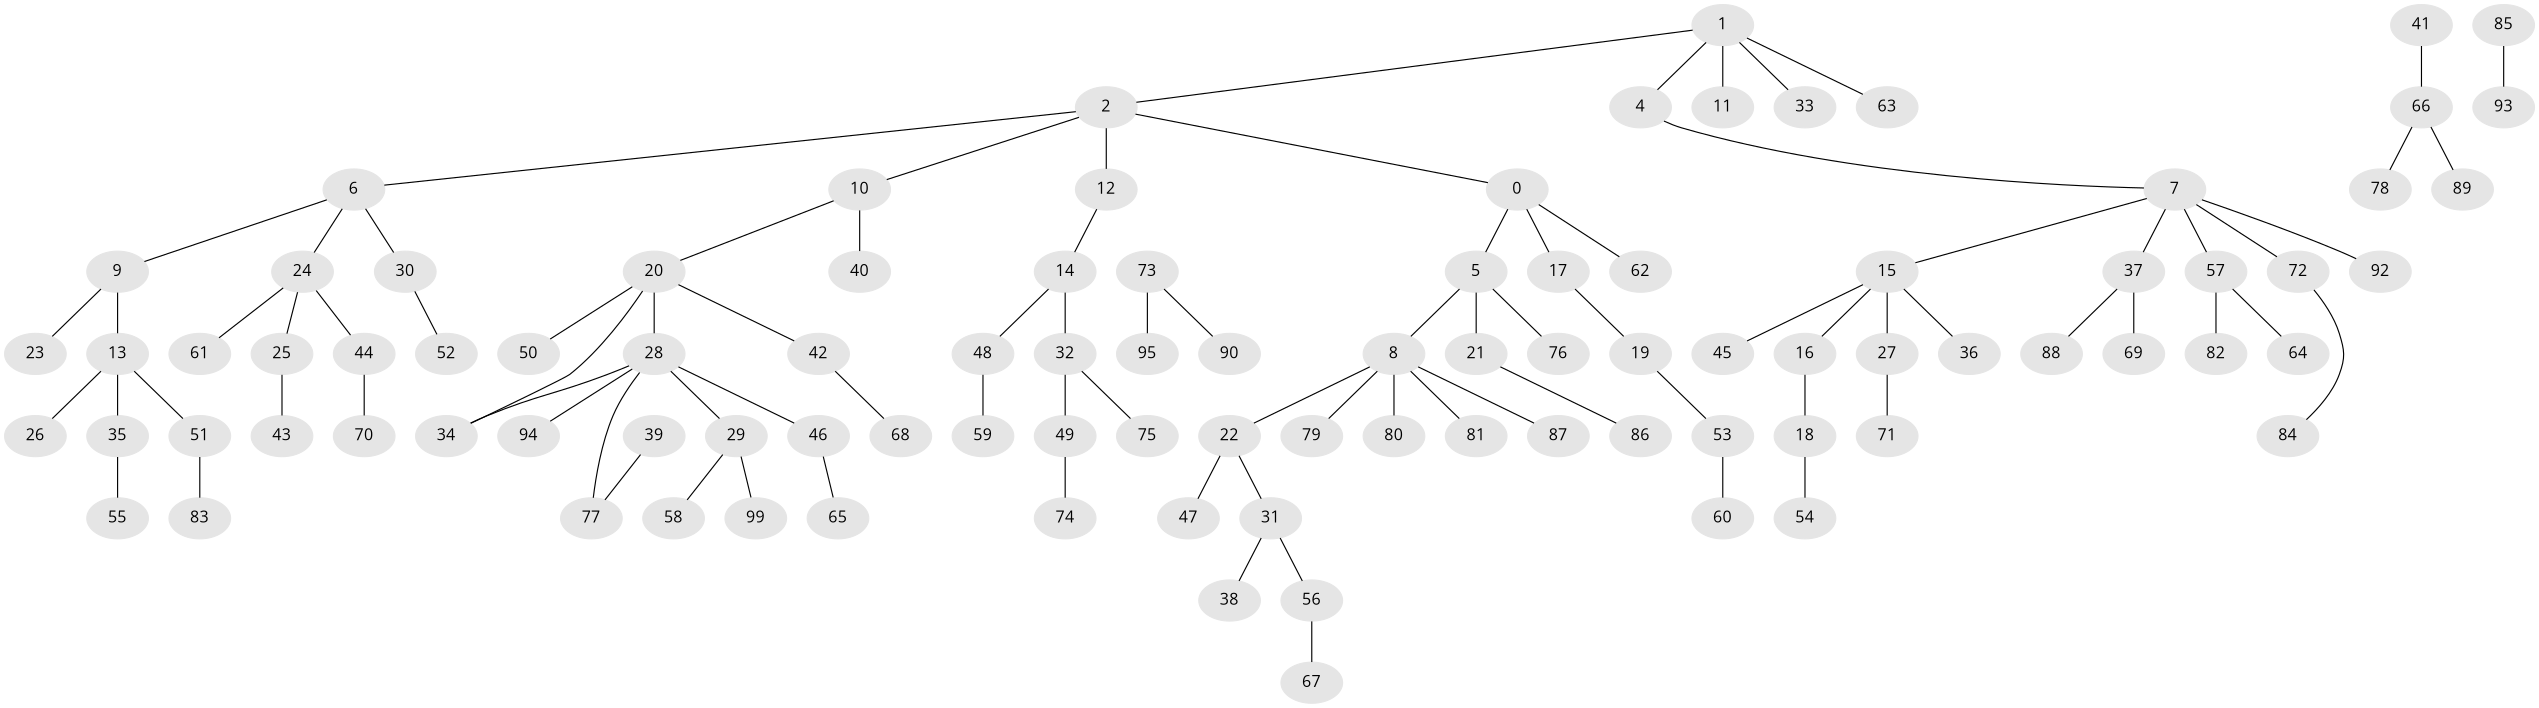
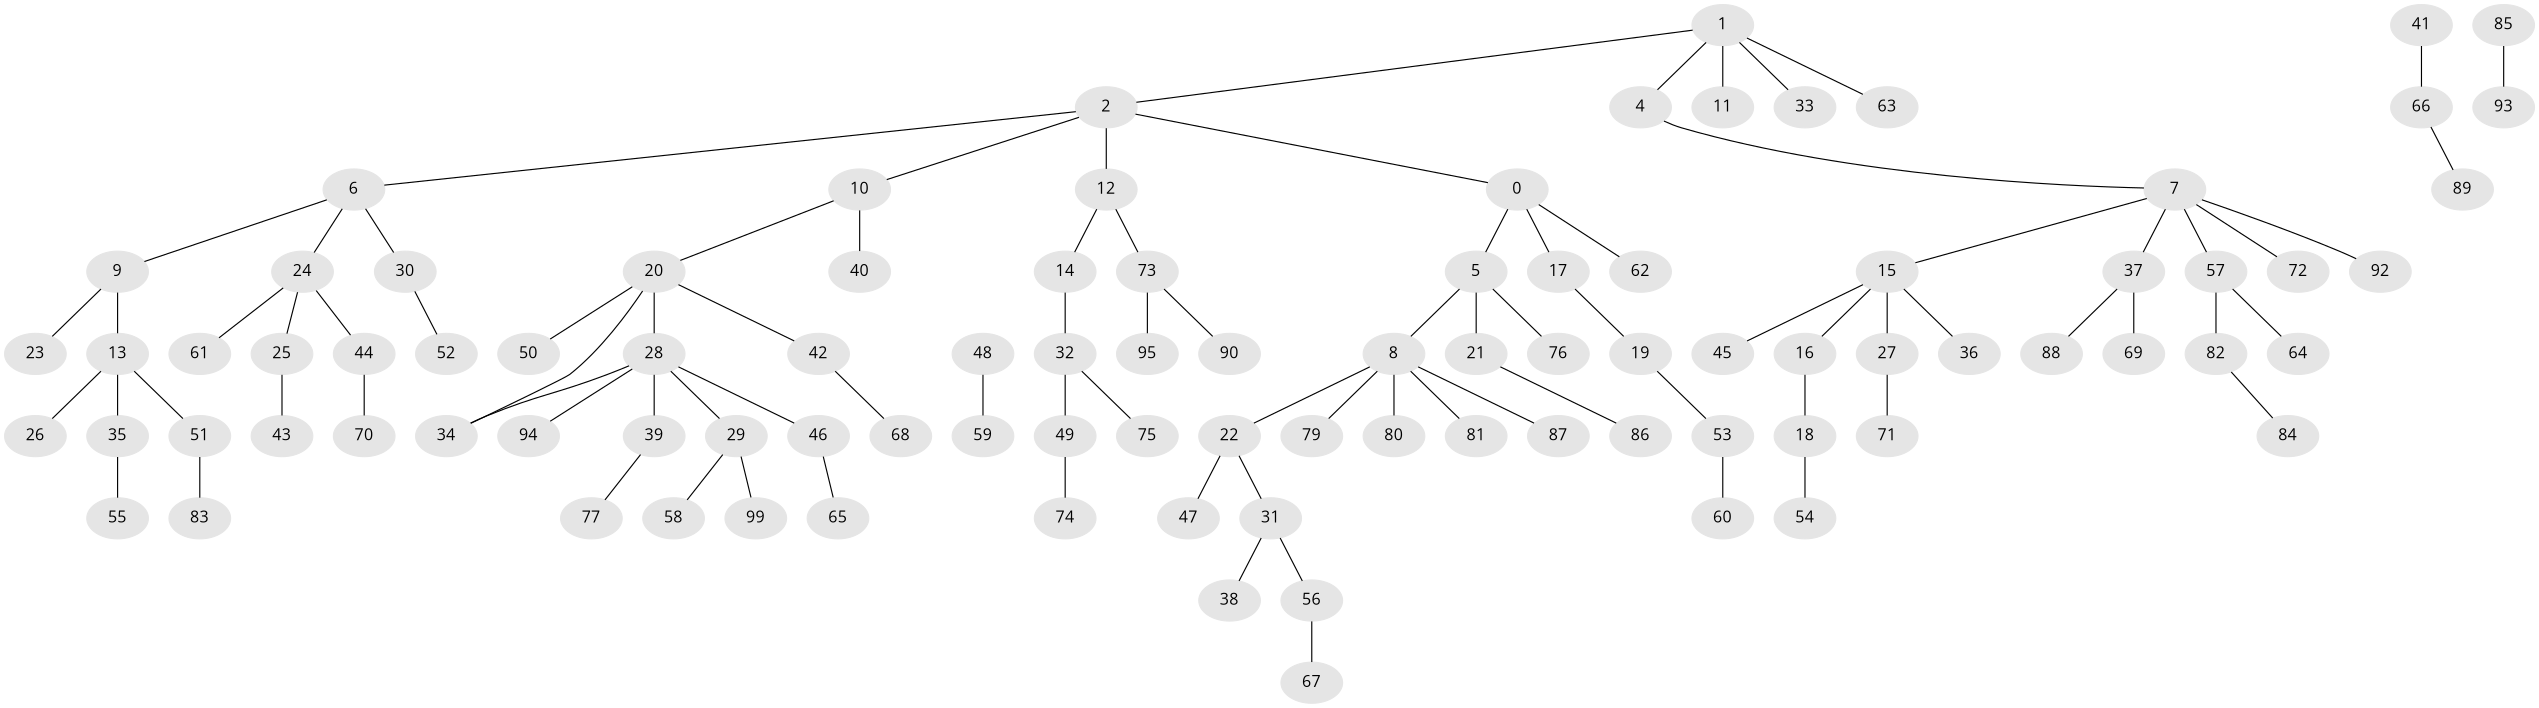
  graph {
    fontname="Open Sans"
    node [color=gray90 fontname="Open Sans" style=filled]
    edge [fontname="Open Sans"]
    1
    2
    4
    11
    33
    63
    n7 [label=0]
    6
    10
    12
    7
    5
    17
    62
    9
    24
    30
    20
    40
    14
    73
    8
    21
    76
    19
    15
    37
    57
    72
    92
    22
    79
    80
    81
    87
    86
    13
    23
    25
    44
    61
    52
    16
    27
    36
    45
    69
    88
    64
    82
    84
    31
    47
    26
    35
    51
    28
    34
    42
    50
    32
    48
    90
    95
    55
    83
    49
    75
    59
    18
    71
    54
    53
    60
    29
    39
    46
    94
    68
    38
    56
    43
    70
    58
    n85 [label=99]
    77
    41
    66
    65
    67
    74
-   78
    89
    85
    93
    1 -- 2
    1 -- 4
    1 -- 11
    1 -- 33
    1 -- 63
    2 -- n7
    2 -- 6
    2 -- 10
    2 -- 12
    4 -- 7
    n7 -- 5
    n7 -- 17
    n7 -- 62
    6 -- 9
    6 -- 24
    6 -- 30
    10 -- 20
    10 -- 40
    12 -- 14
+   12 -- 73
    7 -- 15
    7 -- 37
    7 -- 57
    7 -- 72
    7 -- 92
    5 -- 8
    5 -- 21
    5 -- 76
    17 -- 19
    9 -- 13
    9 -- 23
    24 -- 25
    24 -- 44
    24 -- 61
    30 -- 52
    20 -- 28
    20 -- 34
    20 -- 42
    20 -- 50
    14 -- 32
-   14 -- 48
    73 -- 90
    73 -- 95
    8 -- 22
    8 -- 79
    8 -- 80
    8 -- 81
    8 -- 87
    21 -- 86
    19 -- 53
    15 -- 16
    15 -- 27
    15 -- 36
    15 -- 45
    37 -- 69
    37 -- 88
    57 -- 64
    57 -- 82
-   72 -- 84
+   82 -- 84
    22 -- 31
    22 -- 47
    13 -- 26
    13 -- 35
    13 -- 51
    25 -- 43
    44 -- 70
    16 -- 18
    27 -- 71
    31 -- 38
    31 -- 56
    35 -- 55
    51 -- 83
    28 -- 34
    28 -- 29
-   28 -- 77
+   28 -- 39
    28 -- 46
    28 -- 94
    42 -- 68
    32 -- 49
    32 -- 75
    48 -- 59
    49 -- 74
    18 -- 54
    53 -- 60
    29 -- 58
    29 -- n85
    39 -- 77
    46 -- 65
    56 -- 67
    41 -- 66
-   66 -- 78
    66 -- 89
    85 -- 93
  }
